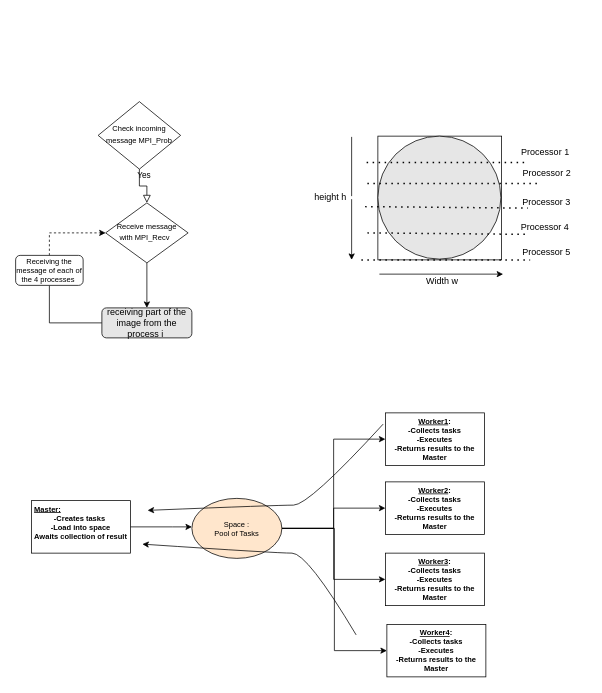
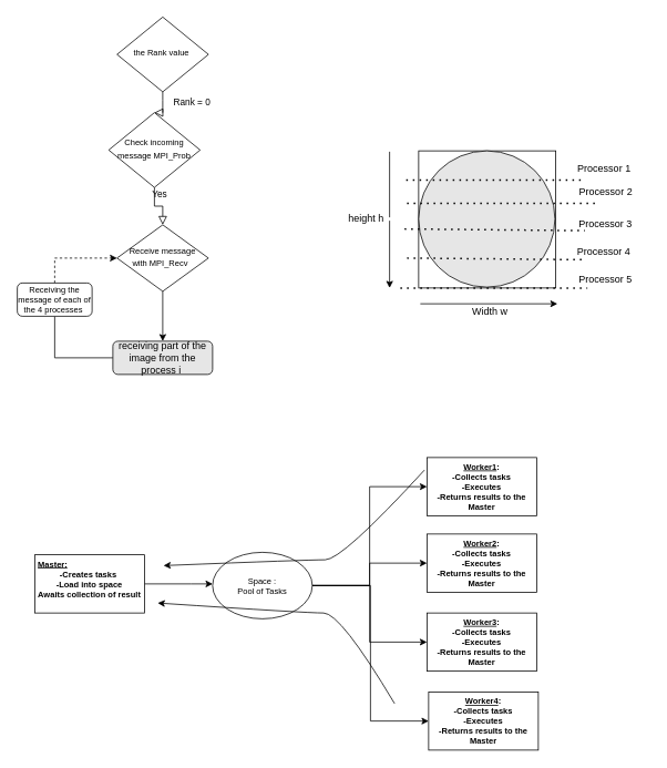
  <mxCell id="0" />
  <mxCell id="1" parent="0" />
  <mxCell id="2" value="Yes" style="rounded=0;html=1;jettySize=auto;orthogonalLoop=1;fontSize=11;endArrow=block;endFill=0;endSize=8;strokeWidth=1;shadow=0;labelBackgroundColor=none;edgeStyle=orthogonalEdgeStyle;" parent="1" source="3" target="5" edge="1"><mxGeometry y="15" relative="1" as="geometry"><mxPoint as="offset" /></mxGeometry></mxCell>
  <mxCell id="3" value="&lt;font style=&quot;font-size: 10px;&quot;&gt;Check incoming message MPI_Prob&lt;/font&gt;" style="rhombus;whiteSpace=wrap;html=1;shadow=0;fontFamily=Helvetica;fontSize=12;align=center;strokeWidth=1;spacing=6;spacingTop=-4;" parent="1" vertex="1"><mxGeometry x="130" y="135" width="110" height="90" as="geometry" /></mxCell>
  <mxCell id="4" value="" style="edgeStyle=orthogonalEdgeStyle;rounded=0;orthogonalLoop=1;jettySize=auto;html=1;fontSize=10;" parent="1" source="5" target="7" edge="1"><mxGeometry relative="1" as="geometry" /></mxCell>
  <mxCell id="5" value="&lt;font style=&quot;font-size: 10px;&quot;&gt;Receive message with MPI_Recv&amp;nbsp;&amp;nbsp;&lt;/font&gt;" style="rhombus;whiteSpace=wrap;html=1;shadow=0;fontFamily=Helvetica;fontSize=12;align=center;strokeWidth=1;spacing=6;spacingTop=-4;" parent="1" vertex="1"><mxGeometry x="140" y="270" width="110" height="80" as="geometry" /></mxCell>
  <mxCell id="6" style="edgeStyle=orthogonalEdgeStyle;rounded=0;orthogonalLoop=1;jettySize=auto;html=1;entryX=0.5;entryY=1;entryDx=0;entryDy=0;fontSize=10;endArrow=none;" parent="1" source="7" target="9" edge="1"><mxGeometry relative="1" as="geometry" /></mxCell>
  <mxCell id="7" value="receiving part of the image from the process i&amp;nbsp;" style="rounded=1;whiteSpace=wrap;html=1;fontSize=12;glass=0;strokeWidth=1;shadow=0;fillColor=#e6e6e6;" parent="1" vertex="1"><mxGeometry x="135" y="410" width="120" height="40" as="geometry" /></mxCell>
  <mxCell id="8" style="edgeStyle=orthogonalEdgeStyle;rounded=0;orthogonalLoop=1;jettySize=auto;html=1;entryX=0;entryY=0.5;entryDx=0;entryDy=0;fontSize=10;dashed=1;" parent="1" source="9" target="5" edge="1"><mxGeometry relative="1" as="geometry"><Array as="points"><mxPoint x="65" y="310" /></Array></mxGeometry></mxCell>
  <mxCell id="9" value="Receiving the message of each of the 4 processes&amp;nbsp;" style="rounded=1;whiteSpace=wrap;html=1;fontSize=10;" parent="1" vertex="1"><mxGeometry x="20" y="340" width="90" height="40" as="geometry" /></mxCell>
+ <mxCell id="10" value="&lt;span style=&quot;font-size: 10px;&quot;&gt;the Rank value&amp;nbsp;&lt;/span&gt;" style="rhombus;whiteSpace=wrap;html=1;shadow=0;fontFamily=Helvetica;fontSize=12;align=center;strokeWidth=1;spacing=6;spacingTop=-4;" parent="1" vertex="1"><mxGeometry x="140" y="20" width="110" height="90" as="geometry" /></mxCell>
+ <mxCell id="11" value="Rank = 0" style="rounded=0;html=1;jettySize=auto;orthogonalLoop=1;fontSize=11;endArrow=block;endFill=0;endSize=8;strokeWidth=1;shadow=0;labelBackgroundColor=none;edgeStyle=orthogonalEdgeStyle;entryX=0.5;entryY=0;entryDx=0;entryDy=0;" parent="1" source="10" target="3" edge="1"><mxGeometry x="-0.333" y="35" relative="1" as="geometry"><mxPoint as="offset" /><mxPoint x="260" y="75" as="sourcePoint" /><mxPoint x="334" y="75" as="targetPoint" /><Array as="points"><mxPoint x="195" y="120" /><mxPoint x="195" y="120" /></Array></mxGeometry></mxCell>
  <mxCell id="12" style="edgeStyle=orthogonalEdgeStyle;rounded=0;orthogonalLoop=1;jettySize=auto;html=1;fontSize=10;" parent="1" source="13" target="18" edge="1"><mxGeometry relative="1" as="geometry"><Array as="points"><mxPoint x="229" y="702" /><mxPoint x="229" y="702" /></Array></mxGeometry></mxCell>
  <mxCell id="13" value="&lt;div style=&quot;text-align: left;&quot;&gt;&lt;u style=&quot;background-color: initial;&quot;&gt;&lt;b&gt;Master:&lt;/b&gt;&lt;/u&gt;&lt;/div&gt;&lt;div style=&quot;text-align: left;&quot;&gt;&lt;/div&gt;&lt;b style=&quot;&quot;&gt;-Creates tasks&amp;nbsp;&lt;br&gt;-Load into space&lt;br&gt;Awaits collection of result&lt;br&gt;&lt;br&gt;&lt;/b&gt;" style="rounded=0;whiteSpace=wrap;html=1;fontSize=10;" parent="1" vertex="1"><mxGeometry x="41" y="667" width="132" height="70" as="geometry" /></mxCell>
  <mxCell id="14" style="edgeStyle=orthogonalEdgeStyle;rounded=0;orthogonalLoop=1;jettySize=auto;html=1;entryX=0;entryY=0.5;entryDx=0;entryDy=0;fontSize=10;" parent="1" source="18" target="20" edge="1"><mxGeometry relative="1" as="geometry"><Array as="points"><mxPoint x="444" y="704" /><mxPoint x="444" y="677" /></Array></mxGeometry></mxCell>
  <mxCell id="15" style="edgeStyle=orthogonalEdgeStyle;rounded=0;orthogonalLoop=1;jettySize=auto;html=1;exitX=1;exitY=0;exitDx=0;exitDy=0;entryX=0;entryY=0.5;entryDx=0;entryDy=0;fontSize=10;" parent="1" source="18" target="19" edge="1"><mxGeometry relative="1" as="geometry"><Array as="points"><mxPoint x="357" y="704" /><mxPoint x="444" y="704" /><mxPoint x="444" y="585" /></Array></mxGeometry></mxCell>
  <mxCell id="16" style="edgeStyle=orthogonalEdgeStyle;rounded=0;orthogonalLoop=1;jettySize=auto;html=1;exitX=1;exitY=1;exitDx=0;exitDy=0;fontSize=10;" parent="1" source="18" target="21" edge="1"><mxGeometry relative="1" as="geometry"><Array as="points"><mxPoint x="357" y="704" /><mxPoint x="444" y="704" /><mxPoint x="444" y="772" /></Array></mxGeometry></mxCell>
  <mxCell id="17" style="edgeStyle=orthogonalEdgeStyle;rounded=0;orthogonalLoop=1;jettySize=auto;html=1;exitX=1;exitY=1;exitDx=0;exitDy=0;entryX=0;entryY=0.5;entryDx=0;entryDy=0;fontSize=10;" parent="1" source="18" target="22" edge="1"><mxGeometry relative="1" as="geometry"><Array as="points"><mxPoint x="357" y="704" /><mxPoint x="445" y="704" /><mxPoint x="445" y="867" /></Array></mxGeometry></mxCell>
- <mxCell id="18" value="Space :&lt;br&gt;Pool of Tasks" style="ellipse;whiteSpace=wrap;html=1;fontSize=10;fillColor=#ffe6cc;" parent="1" vertex="1"><mxGeometry x="255" y="664" width="120" height="80" as="geometry" /></mxCell>
+ <mxCell id="18" value="Space :&lt;br&gt;Pool of Tasks" style="ellipse;whiteSpace=wrap;html=1;fontSize=10;" parent="1" vertex="1"><mxGeometry x="255" y="664" width="120" height="80" as="geometry" /></mxCell>
  <mxCell id="19" value="&lt;div style=&quot;text-align: left;&quot;&gt;&lt;/div&gt;&lt;b style=&quot;&quot;&gt;&lt;u&gt;Worker1&lt;/u&gt;:&lt;br&gt;-Collects tasks&lt;br&gt;-Executes&lt;br&gt;-Returns results to the Master&lt;br&gt;&lt;/b&gt;" style="rounded=0;whiteSpace=wrap;html=1;fontSize=10;" parent="1" vertex="1"><mxGeometry x="513" y="550" width="132" height="70" as="geometry" /></mxCell>
  <mxCell id="20" value="&lt;div style=&quot;text-align: left;&quot;&gt;&lt;/div&gt;&lt;b style=&quot;&quot;&gt;&lt;u&gt;Worker2&lt;/u&gt;:&lt;br&gt;-Collects tasks&lt;br&gt;-Executes&lt;br&gt;-Returns results to the Master&lt;br&gt;&lt;/b&gt;" style="rounded=0;whiteSpace=wrap;html=1;fontSize=10;" parent="1" vertex="1"><mxGeometry x="513" y="642" width="132" height="70" as="geometry" /></mxCell>
  <mxCell id="21" value="&lt;div style=&quot;text-align: left;&quot;&gt;&lt;/div&gt;&lt;b style=&quot;&quot;&gt;&lt;u&gt;Worker3&lt;/u&gt;:&lt;br&gt;-Collects tasks&lt;br&gt;-Executes&lt;br&gt;-Returns results to the Master&lt;br&gt;&lt;/b&gt;" style="rounded=0;whiteSpace=wrap;html=1;fontSize=10;" parent="1" vertex="1"><mxGeometry x="513" y="737" width="132" height="70" as="geometry" /></mxCell>
  <mxCell id="22" value="&lt;div style=&quot;text-align: left;&quot;&gt;&lt;/div&gt;&lt;b style=&quot;&quot;&gt;&lt;u&gt;Worker4&lt;/u&gt;:&lt;br&gt;-Collects tasks&lt;br&gt;-Executes&lt;br&gt;-Returns results to the Master&lt;br&gt;&lt;/b&gt;" style="rounded=0;whiteSpace=wrap;html=1;fontSize=10;" parent="1" vertex="1"><mxGeometry x="515" y="832" width="132" height="70" as="geometry" /></mxCell>
  <mxCell id="23" value="" style="curved=1;endArrow=classic;html=1;rounded=0;fontSize=10;" parent="1" edge="1"><mxGeometry width="50" height="50" relative="1" as="geometry"><mxPoint x="510" y="565" as="sourcePoint" /><mxPoint x="196" y="680" as="targetPoint" /><Array as="points"><mxPoint x="411" y="673" /><mxPoint x="370" y="673" /></Array></mxGeometry></mxCell>
  <mxCell id="24" value="" style="curved=1;endArrow=classic;html=1;rounded=0;fontSize=10;" parent="1" edge="1"><mxGeometry width="50" height="50" relative="1" as="geometry"><mxPoint x="474" y="846" as="sourcePoint" /><mxPoint x="189" y="725" as="targetPoint" /><Array as="points"><mxPoint x="409" y="737" /><mxPoint x="368" y="737" /></Array></mxGeometry></mxCell>
  <mxCell id="25" value="" style="whiteSpace=wrap;html=1;aspect=fixed;" vertex="1" parent="1"><mxGeometry x="503" y="181" width="165" height="165" as="geometry" /></mxCell>
  <mxCell id="26" value="" style="ellipse;whiteSpace=wrap;html=1;aspect=fixed;fillColor=#E6E6E6;" vertex="1" parent="1"><mxGeometry x="503" y="181" width="164" height="164" as="geometry" /></mxCell>
  <mxCell id="27" value="" style="endArrow=none;dashed=1;html=1;dashPattern=1 3;strokeWidth=2;rounded=0;" edge="1" parent="1"><mxGeometry width="50" height="50" relative="1" as="geometry"><mxPoint x="489" y="244" as="sourcePoint" /><mxPoint x="720" y="244" as="targetPoint" /></mxGeometry></mxCell>
  <mxCell id="28" value="" style="endArrow=none;dashed=1;html=1;dashPattern=1 3;strokeWidth=2;rounded=0;" edge="1" parent="1"><mxGeometry width="50" height="50" relative="1" as="geometry"><mxPoint x="488" y="216" as="sourcePoint" /><mxPoint x="698" y="216" as="targetPoint" /></mxGeometry></mxCell>
  <mxCell id="29" value="" style="endArrow=none;dashed=1;html=1;dashPattern=1 3;strokeWidth=2;rounded=0;" edge="1" parent="1"><mxGeometry width="50" height="50" relative="1" as="geometry"><mxPoint x="486" y="275" as="sourcePoint" /><mxPoint x="703" y="277" as="targetPoint" /></mxGeometry></mxCell>
  <mxCell id="30" value="" style="endArrow=none;dashed=1;html=1;dashPattern=1 3;strokeWidth=2;rounded=0;" edge="1" parent="1"><mxGeometry width="50" height="50" relative="1" as="geometry"><mxPoint x="489" y="310" as="sourcePoint" /><mxPoint x="702" y="312" as="targetPoint" /></mxGeometry></mxCell>
  <mxCell id="31" value="Processor 1" style="rounded=0;whiteSpace=wrap;html=1;strokeColor=none;" vertex="1" parent="1"><mxGeometry x="689.5" y="202" width="73" height="1" as="geometry" /></mxCell>
  <mxCell id="32" value="Processor 2" style="rounded=0;whiteSpace=wrap;html=1;strokeColor=none;" vertex="1" parent="1"><mxGeometry x="676.5" y="220" width="103" height="21" as="geometry" /></mxCell>
  <mxCell id="33" value="Processor 3&lt;span style=&quot;color: rgba(0, 0, 0, 0); font-family: monospace; font-size: 0px; text-align: start;&quot;&gt;%3CmxGraphModel%3E%3Croot%3E%3CmxCell%20id%3D%220%22%2F%3E%3CmxCell%20id%3D%221%22%20parent%3D%220%22%2F%3E%3CmxCell%20id%3D%222%22%20value%3D%22Processor%202%22%20style%3D%22rounded%3D0%3BwhiteSpace%3Dwrap%3Bhtml%3D1%3BstrokeColor%3Dnone%3B%22%20vertex%3D%221%22%20parent%3D%221%22%3E%3CmxGeometry%20x%3D%22705%22%20y%3D%22255%22%20width%3D%22112%22%20height%3D%2227%22%20as%3D%22geometry%22%2F%3E%3C%2FmxCell%3E%3C%2Froot%3E%3C%2FmxGraphModel%3E&lt;/span&gt;" style="rounded=0;whiteSpace=wrap;html=1;strokeColor=none;" vertex="1" parent="1"><mxGeometry x="687" y="265" width="82" height="7" as="geometry" /></mxCell>
  <mxCell id="34" value="Processor 4&lt;span style=&quot;color: rgba(0, 0, 0, 0); font-family: monospace; font-size: 0px; text-align: start;&quot;&gt;%3CmxGraphModel%3E%3Croot%3E%3CmxCell%20id%3D%220%22%2F%3E%3CmxCell%20id%3D%221%22%20parent%3D%220%22%2F%3E%3CmxCell%20id%3D%222%22%20value%3D%22Processor%202%22%20style%3D%22rounded%3D0%3BwhiteSpace%3Dwrap%3Bhtml%3D1%3BstrokeColor%3Dnone%3B%22%20vertex%3D%221%22%20parent%3D%221%22%3E%3CmxGeometry%20x%3D%22705%22%20y%3D%22255%22%20width%3D%22112%22%20height%3D%2227%22%20as%3D%22geometry%22%2F%3E%3C%2FmxCell%3E%3C%2Froot%3E%3C%2FmxGraphModel%3E&lt;/span&gt;" style="rounded=0;whiteSpace=wrap;html=1;strokeColor=none;" vertex="1" parent="1"><mxGeometry x="683.5" y="301" width="83.5" height="4" as="geometry" /></mxCell>
  <mxCell id="35" value="" style="endArrow=none;dashed=1;html=1;dashPattern=1 3;strokeWidth=2;rounded=0;" edge="1" parent="1"><mxGeometry width="50" height="50" relative="1" as="geometry"><mxPoint x="481" y="346" as="sourcePoint" /><mxPoint x="706" y="346" as="targetPoint" /></mxGeometry></mxCell>
  <mxCell id="36" value="Processor 5&lt;span style=&quot;color: rgba(0, 0, 0, 0); font-family: monospace; font-size: 0px; text-align: start;&quot;&gt;%3CmxGraphModel%3E%3Croot%3E%3CmxCell%20id%3D%220%22%2F%3E%3CmxCell%20id%3D%221%22%20parent%3D%220%22%2F%3E%3CmxCell%20id%3D%222%22%20value%3D%22Processor%202%22%20style%3D%22rounded%3D0%3BwhiteSpace%3Dwrap%3Bhtml%3D1%3BstrokeColor%3Dnone%3B%22%20vertex%3D%221%22%20parent%3D%221%22%3E%3CmxGeometry%20x%3D%22705%22%20y%3D%22255%22%20width%3D%22112%22%20height%3D%2227%22%20as%3D%22geometry%22%2F%3E%3C%2FmxCell%3E%3C%2Froot%3E%3C%2FmxGraphModel%3E&lt;/span&gt;" style="rounded=0;whiteSpace=wrap;html=1;strokeColor=none;" vertex="1" parent="1"><mxGeometry x="686.25" y="334" width="83.5" height="4" as="geometry" /></mxCell>
  <mxCell id="37" value="" style="endArrow=classic;html=1;rounded=0;" edge="1" parent="1"><mxGeometry width="50" height="50" relative="1" as="geometry"><mxPoint x="468" y="182" as="sourcePoint" /><mxPoint x="468" y="346" as="targetPoint" /></mxGeometry></mxCell>
  <mxCell id="38" value="" style="endArrow=classic;html=1;rounded=0;" edge="1" parent="1"><mxGeometry width="50" height="50" relative="1" as="geometry"><mxPoint x="505" y="365" as="sourcePoint" /><mxPoint x="670" y="365" as="targetPoint" /></mxGeometry></mxCell>
  <mxCell id="39" value="Width w" style="rounded=0;whiteSpace=wrap;html=1;strokeColor=none;" vertex="1" parent="1"><mxGeometry x="547" y="372" width="83.5" height="4" as="geometry" /></mxCell>
  <mxCell id="40" value="height h" style="rounded=0;whiteSpace=wrap;html=1;strokeColor=none;" vertex="1" parent="1"><mxGeometry x="398" y="261" width="83.5" height="4" as="geometry" /></mxCell>
